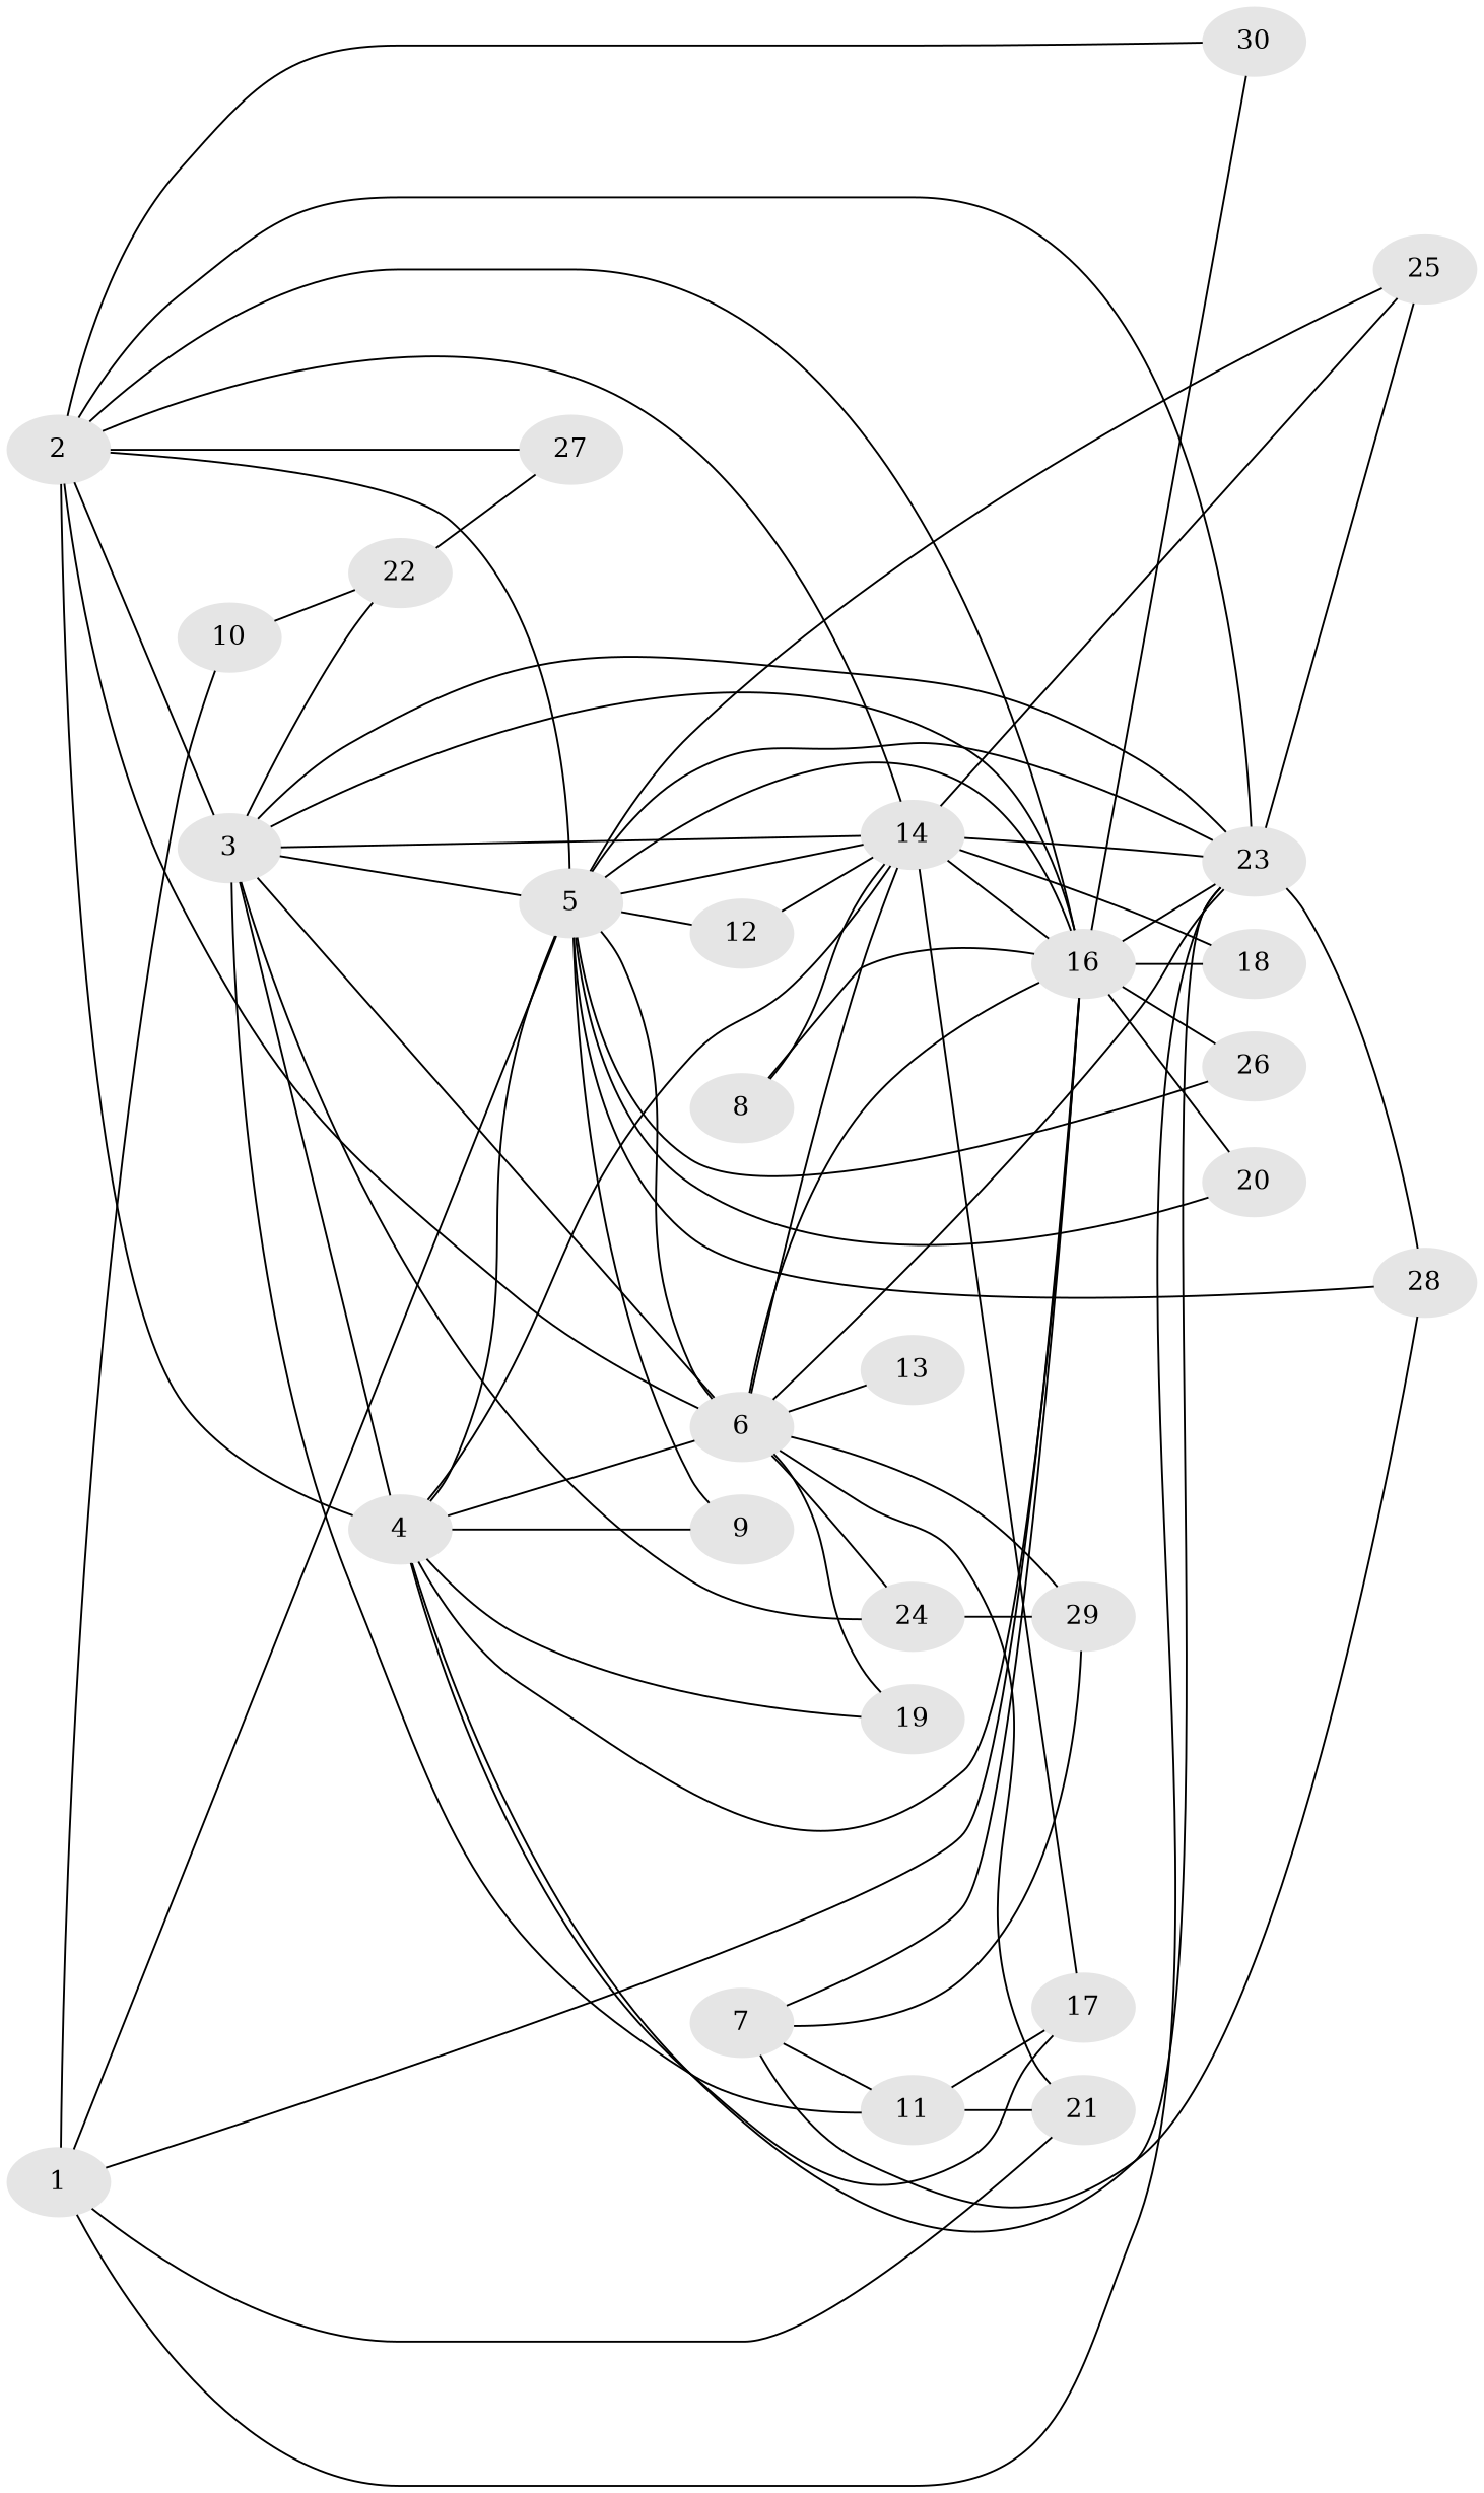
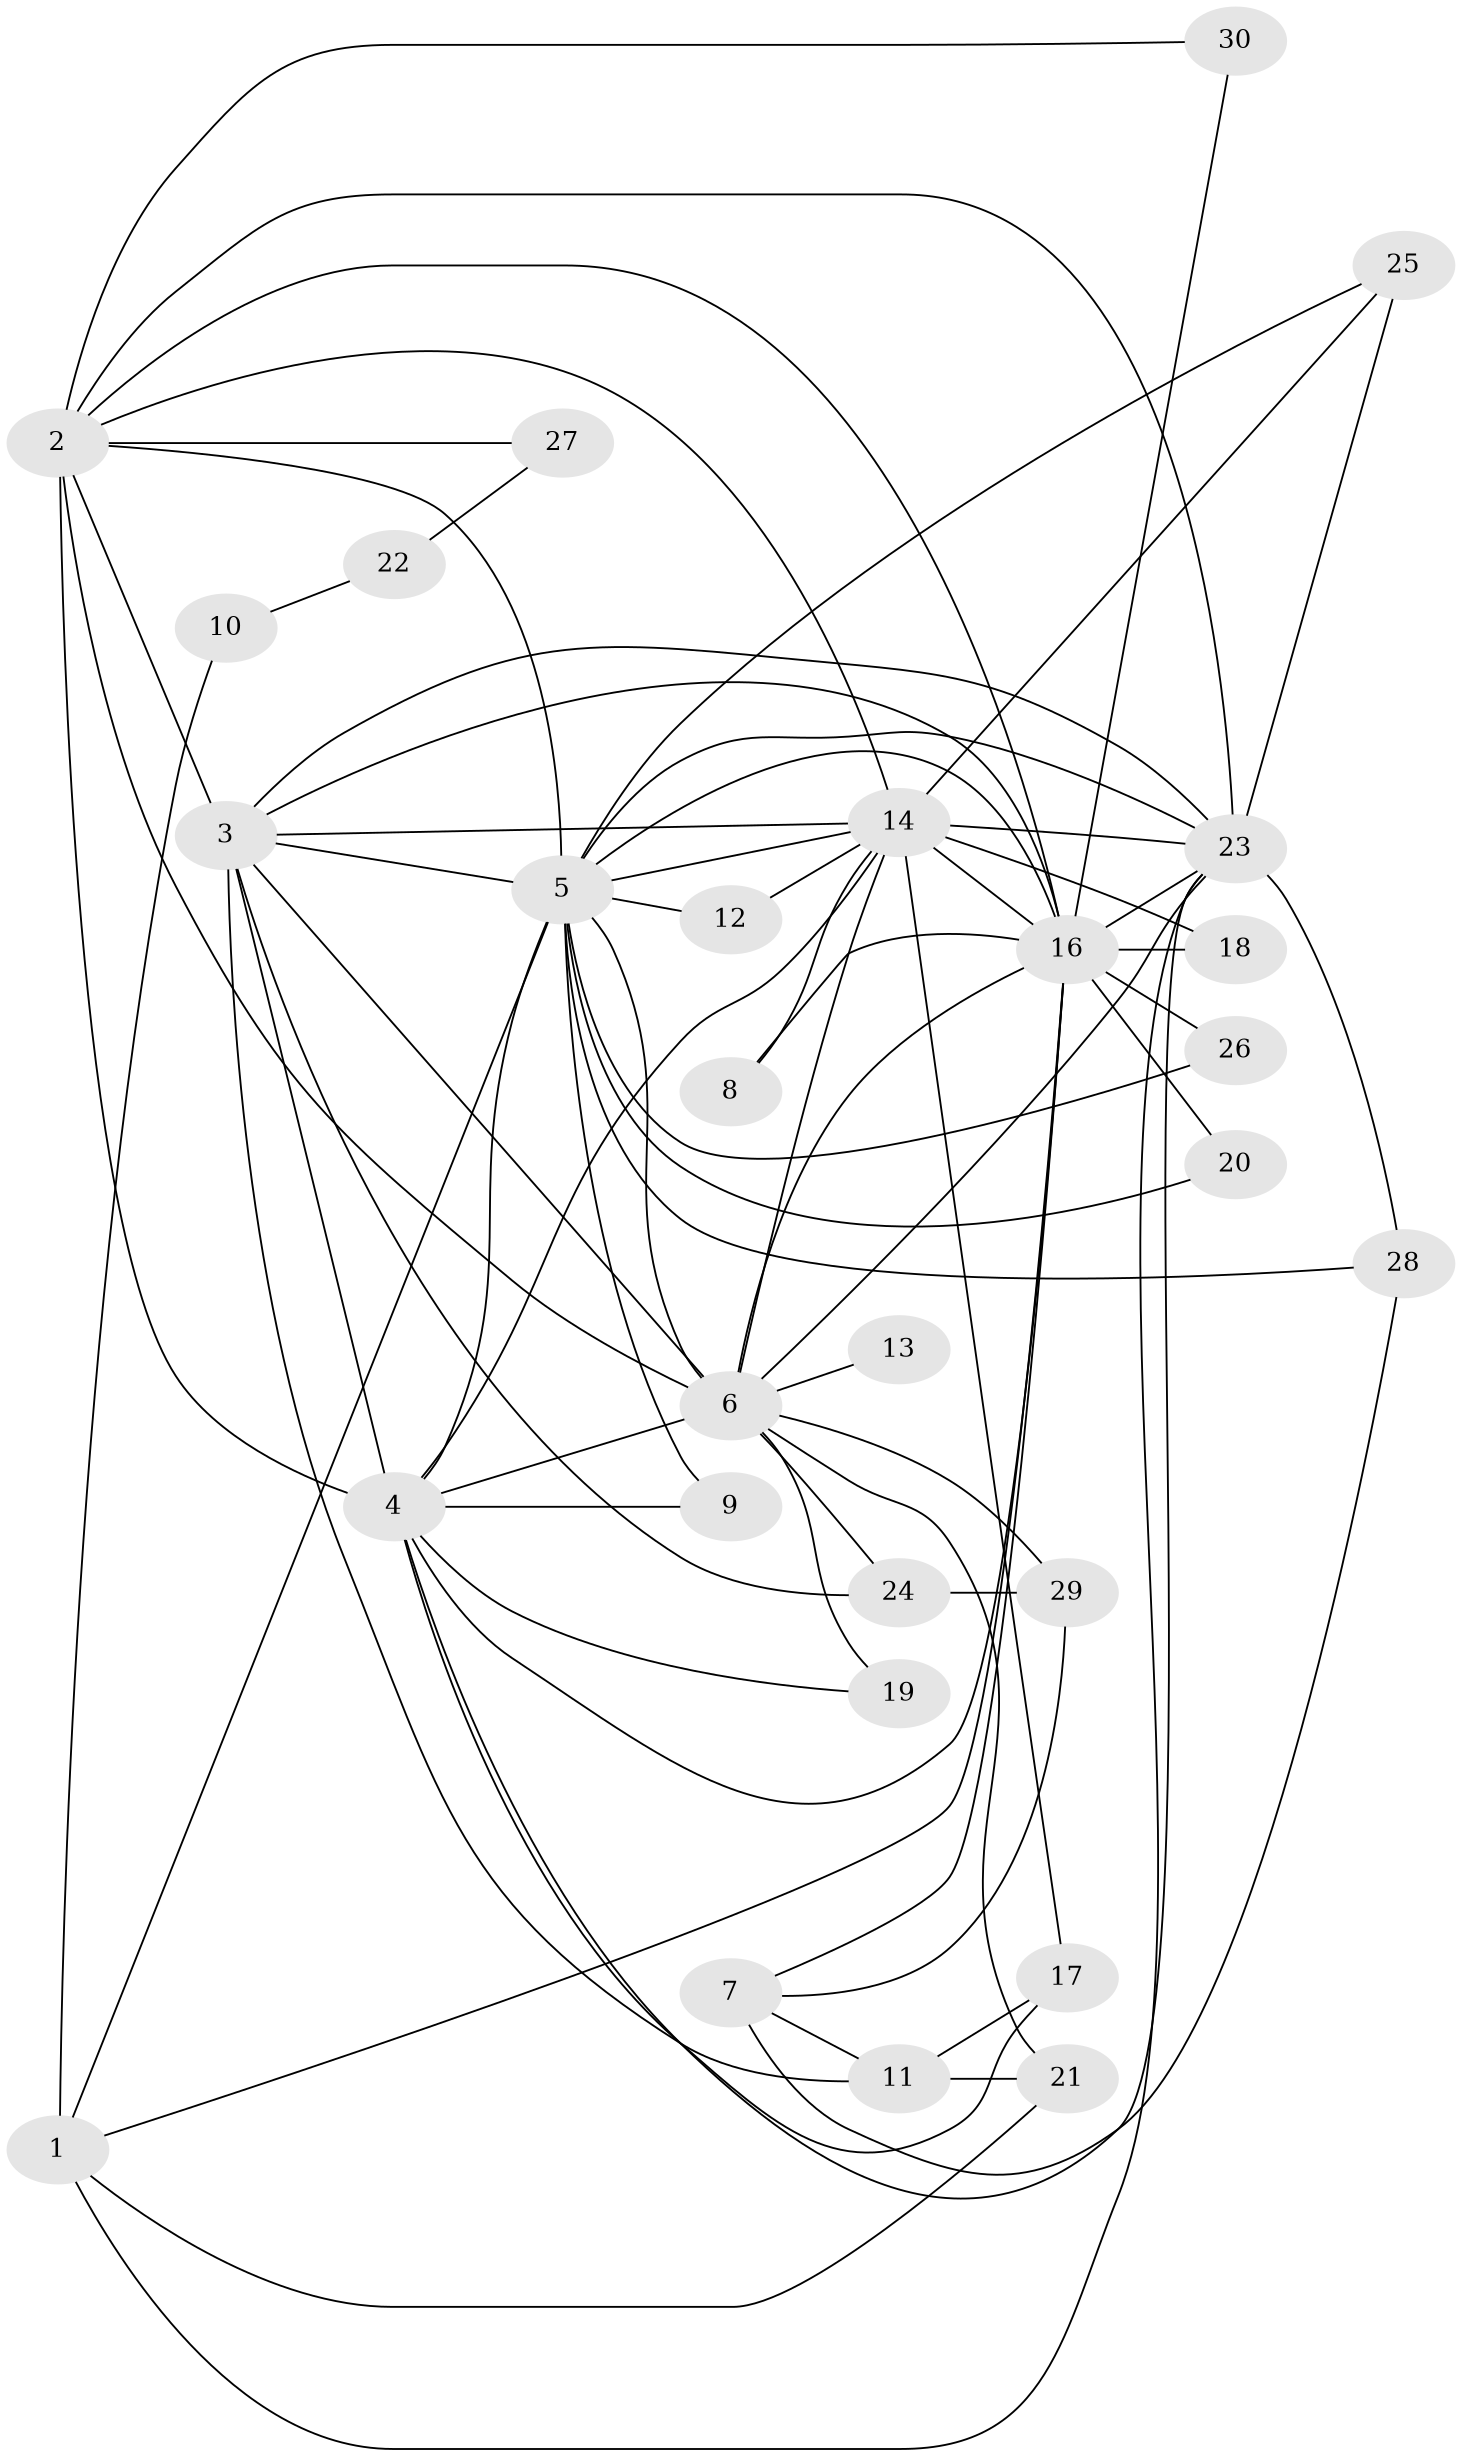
  graph {
    rankdir=LR
    node [color=gray90 style=filled]
    edge [weight=1.0]
    1
    5
    10
    16
    21
    23
    6
    14
    9
    12
    20
    25
    26
    28
    22
    30
    18
    2
    3
    4
    27
    11
    24
    17
    19
    13
    29
    7
    8
    1 -- 5
    1 -- 10
    1 -- 16
    1 -- 21
    1 -- 23
    5 -- 16 [weight=3.0]
    5 -- 23
    5 -- 6 [weight=3.0]
    5 -- 14
    5 -- 9
    5 -- 12
    5 -- 20
    5 -- 25
    5 -- 26 [weight=2.0]
    5 -- 28
    10 -- 22
    16 -- 23 [weight=2.0]
    16 -- 20
    16 -- 26
    16 -- 30 [weight=2.0]
    16 -- 18
    23 -- 25
    23 -- 28
    6 -- 16 [weight=5.0]
    6 -- 21
    6 -- 23 [weight=2.0]
    6 -- 14 [weight=3.0]
    6 -- 24 [weight=2.0]
    6 -- 19
    6 -- 13
    6 -- 29
    14 -- 16 [weight=2.0]
    14 -- 23
    14 -- 25
    14 -- 18
    14 -- 17
    12 -- 14
    22 -- 27
    2 -- 5
    2 -- 16 [weight=2.0]
    2 -- 23
    2 -- 6 [weight=3.0]
    2 -- 14
    2 -- 30
    2 -- 3
    2 -- 4
    2 -- 27
    3 -- 5
    3 -- 16 [weight=2.0]
    3 -- 23
    3 -- 6 [weight=3.0]
    3 -- 14 [weight=2.0]
-   3 -- 22 [weight=3.0]
    3 -- 4 [weight=2.0]
    3 -- 11 [weight=2.0]
    3 -- 24
    4 -- 5
    4 -- 16 [weight=2.0]
    4 -- 23 [weight=2.0]
    4 -- 6 [weight=4.0]
    4 -- 14
    4 -- 9
    4 -- 17
    4 -- 19
    11 -- 21
    11 -- 17
    24 -- 29
    7 -- 16 [weight=2.0]
    7 -- 28
    7 -- 11
    7 -- 29
    8 -- 16
    8 -- 14
  }
